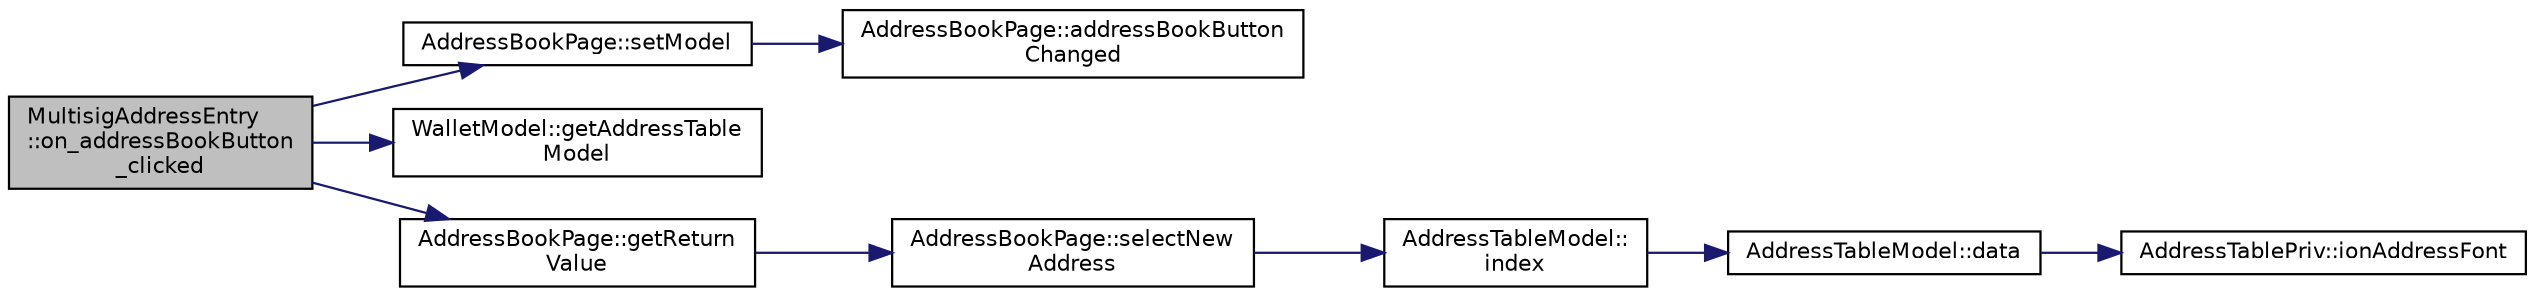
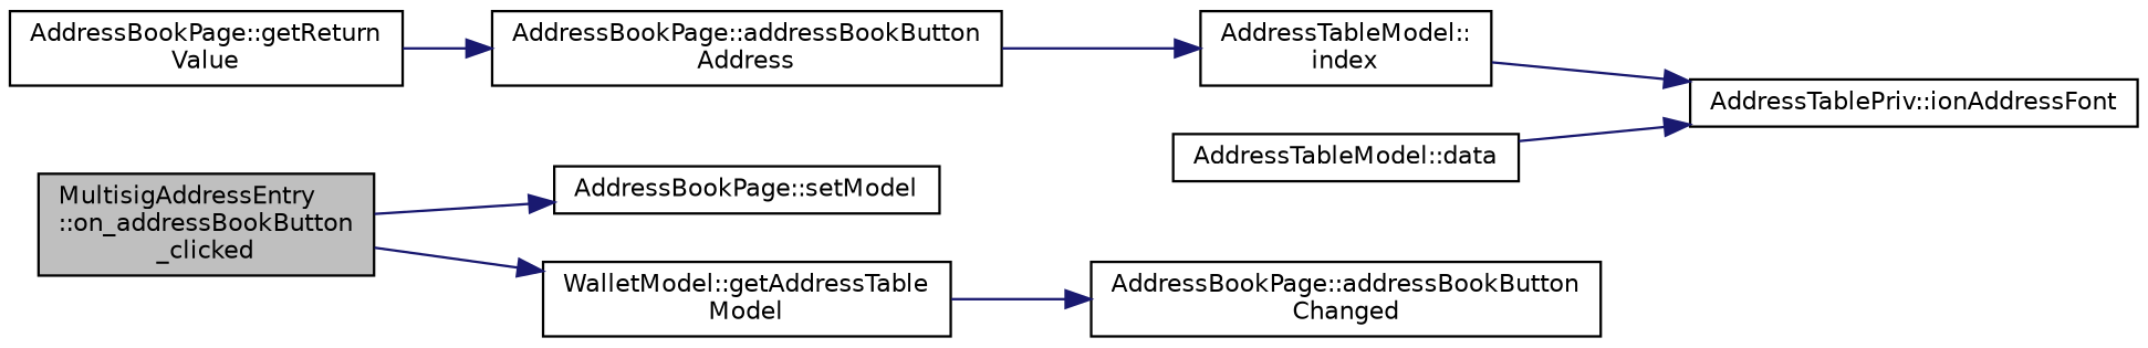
  digraph {
    rankdir=LR
    node [color=black fillcolor=white fontname=Helvetica fontsize=10 shape=record style=filled]
    edge [color=midnightblue fontname=Helvetica fontsize=10 labelfontname=Helvetica labelfontsize=10 style=solid]
    n1 [fillcolor=grey75 fontcolor=black height=0.2 label="MultisigAddressEntry\l::on_addressBookButton\l_clicked" width=0.4]
    n2 [height=0.2 label="AddressBookPage::setModel" width=0.4]
    n3 [height=0.2 label="WalletModel::getAddressTable\lModel" width=0.4]
    n4 [height=0.2 label="AddressBookPage::getReturn\lValue" width=0.4]
    n5 [height=0.2 label="AddressBookPage::addressBookButton\lChanged" width=0.4]
-   n6 [height=0.2 label="AddressBookPage::selectNew\lAddress" width=0.4]
+   n6 [height=0.2 label="AddressBookPage::addressBookButton\lAddress" width=0.4]
    n7 [height=0.2 label="AddressTableModel::\lindex" width=0.4]
    n8 [height=0.2 label="AddressTableModel::data" width=0.4]
    n9 [height=0.2 label="AddressTablePriv::ionAddressFont" width=0.4]
    n1 -> n2
    n1 -> n3
-   n1 -> n4
-   n2 -> n5
+   n3 -> n5
    n4 -> n6
    n6 -> n7
-   n7 -> n8
+   n7 -> n9
    n8 -> n9
  }
